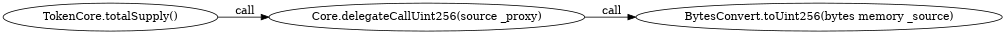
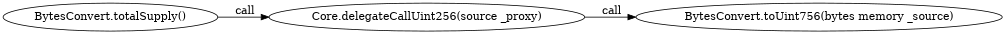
  digraph {
    rankdir=LR
-   "TokenCore.totalSupply()" [height=0.5 width=2.9959]
+   "TokenCore.totalSupply()" [height=0.5 width=2.9959 label="BytesConvert.totalSupply()"]
    n2 [height=0.5 label="Core.delegateCallUint256(source _proxy)" width=4.9249]
-   "BytesConvert.toUint256(bytes memory _source)" [height=0.5 width=5.5437]
+   "BytesConvert.toUint256(bytes memory _source)" [height=0.5 width=5.5437 label="BytesConvert.toUint756(bytes memory _source)"]
    "TokenCore.totalSupply()" -> n2 [label=" call"]
    n2 -> "BytesConvert.toUint256(bytes memory _source)" [label=" call"]
  }
